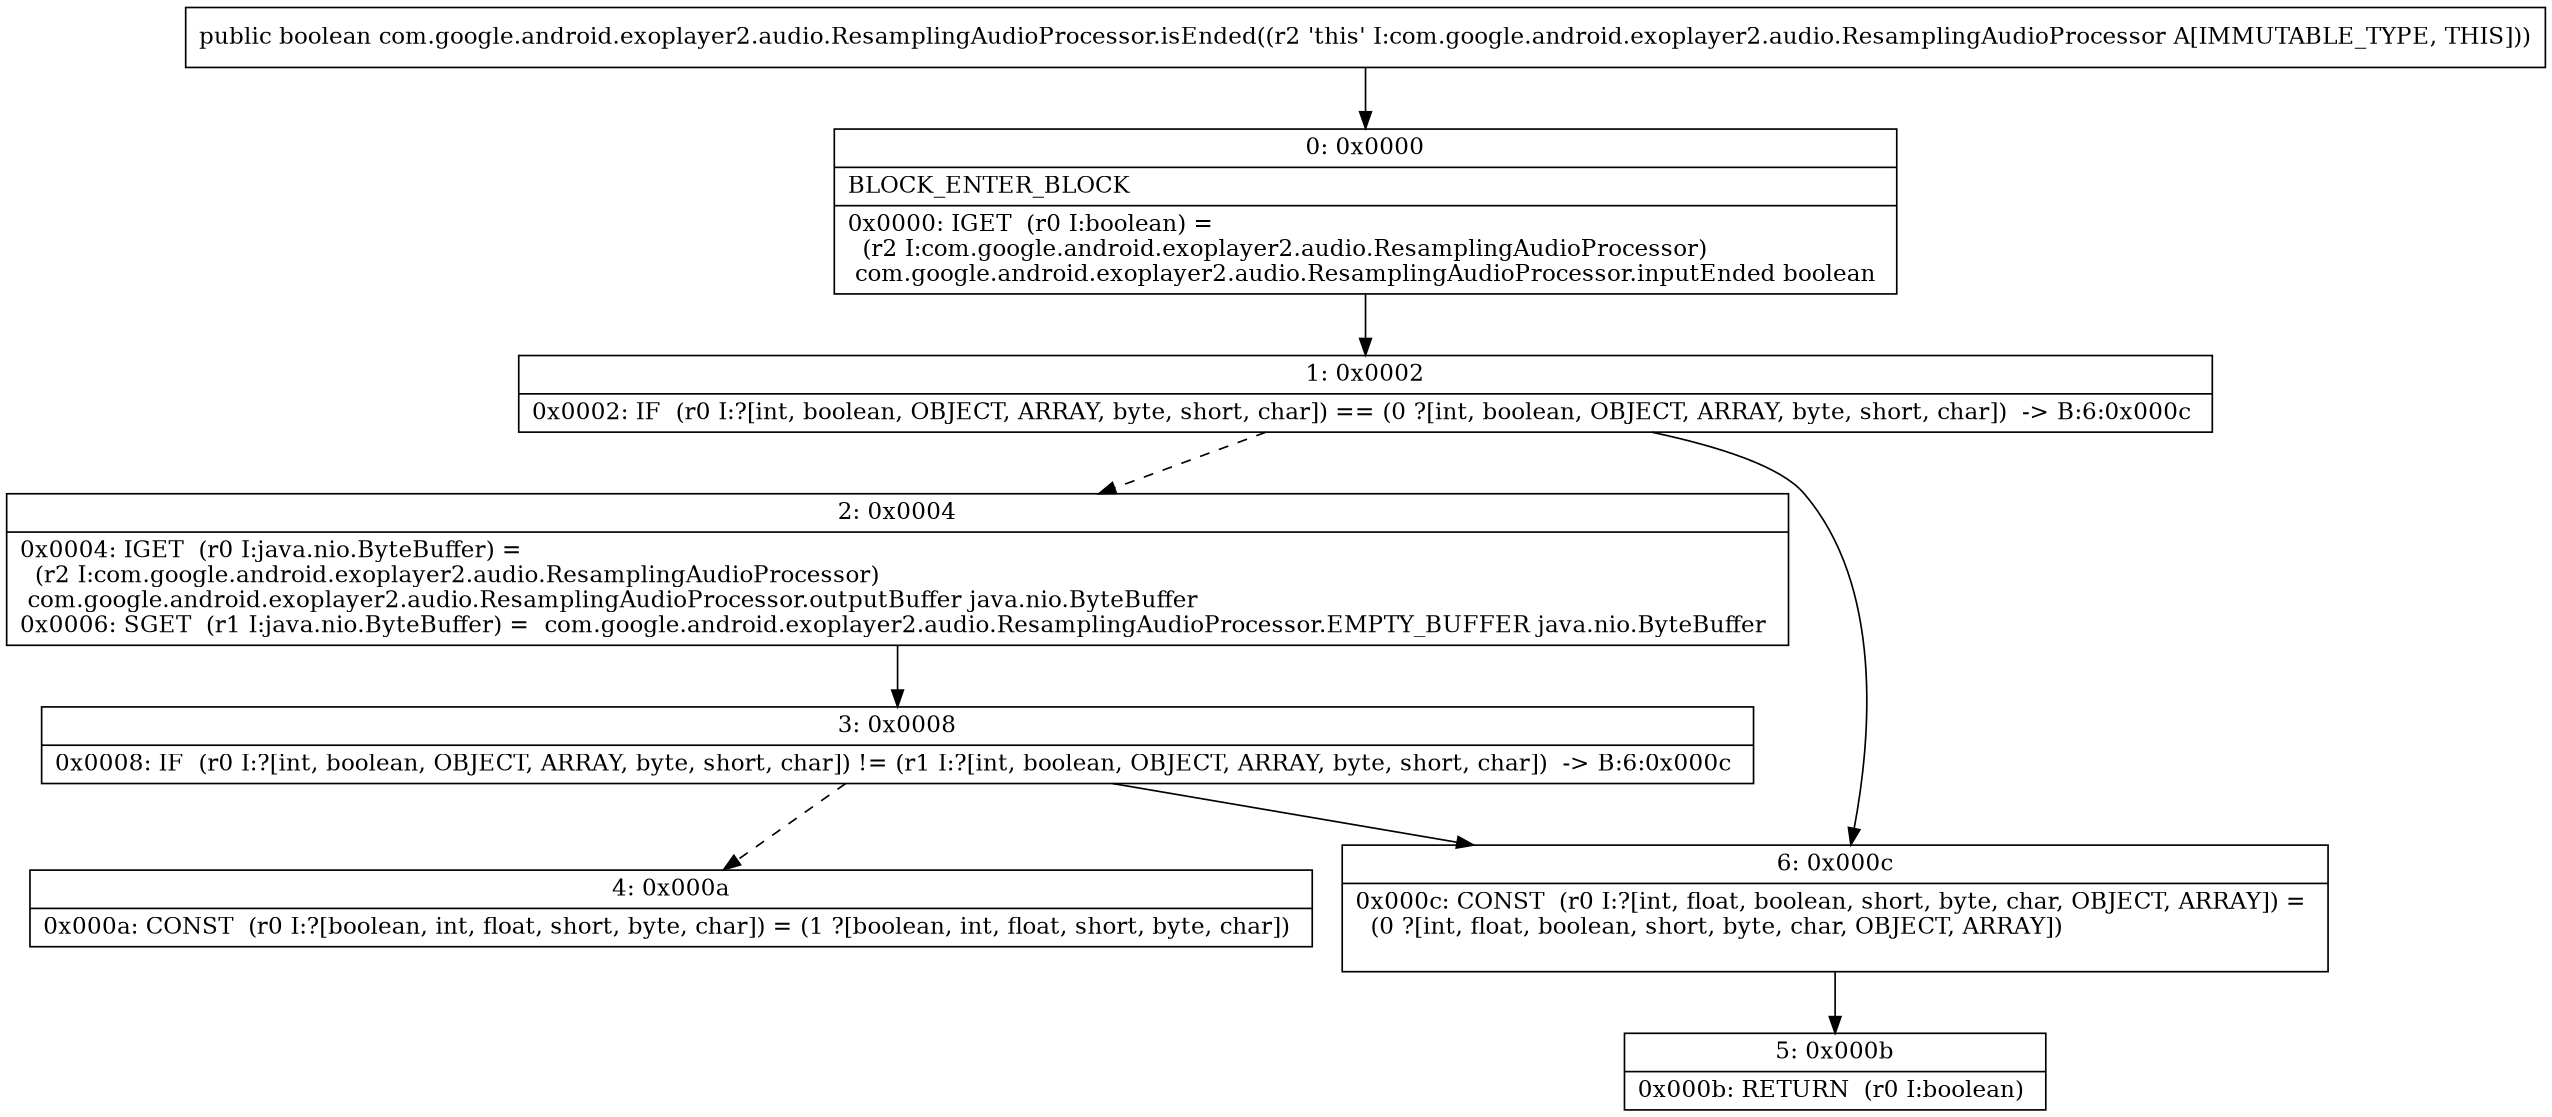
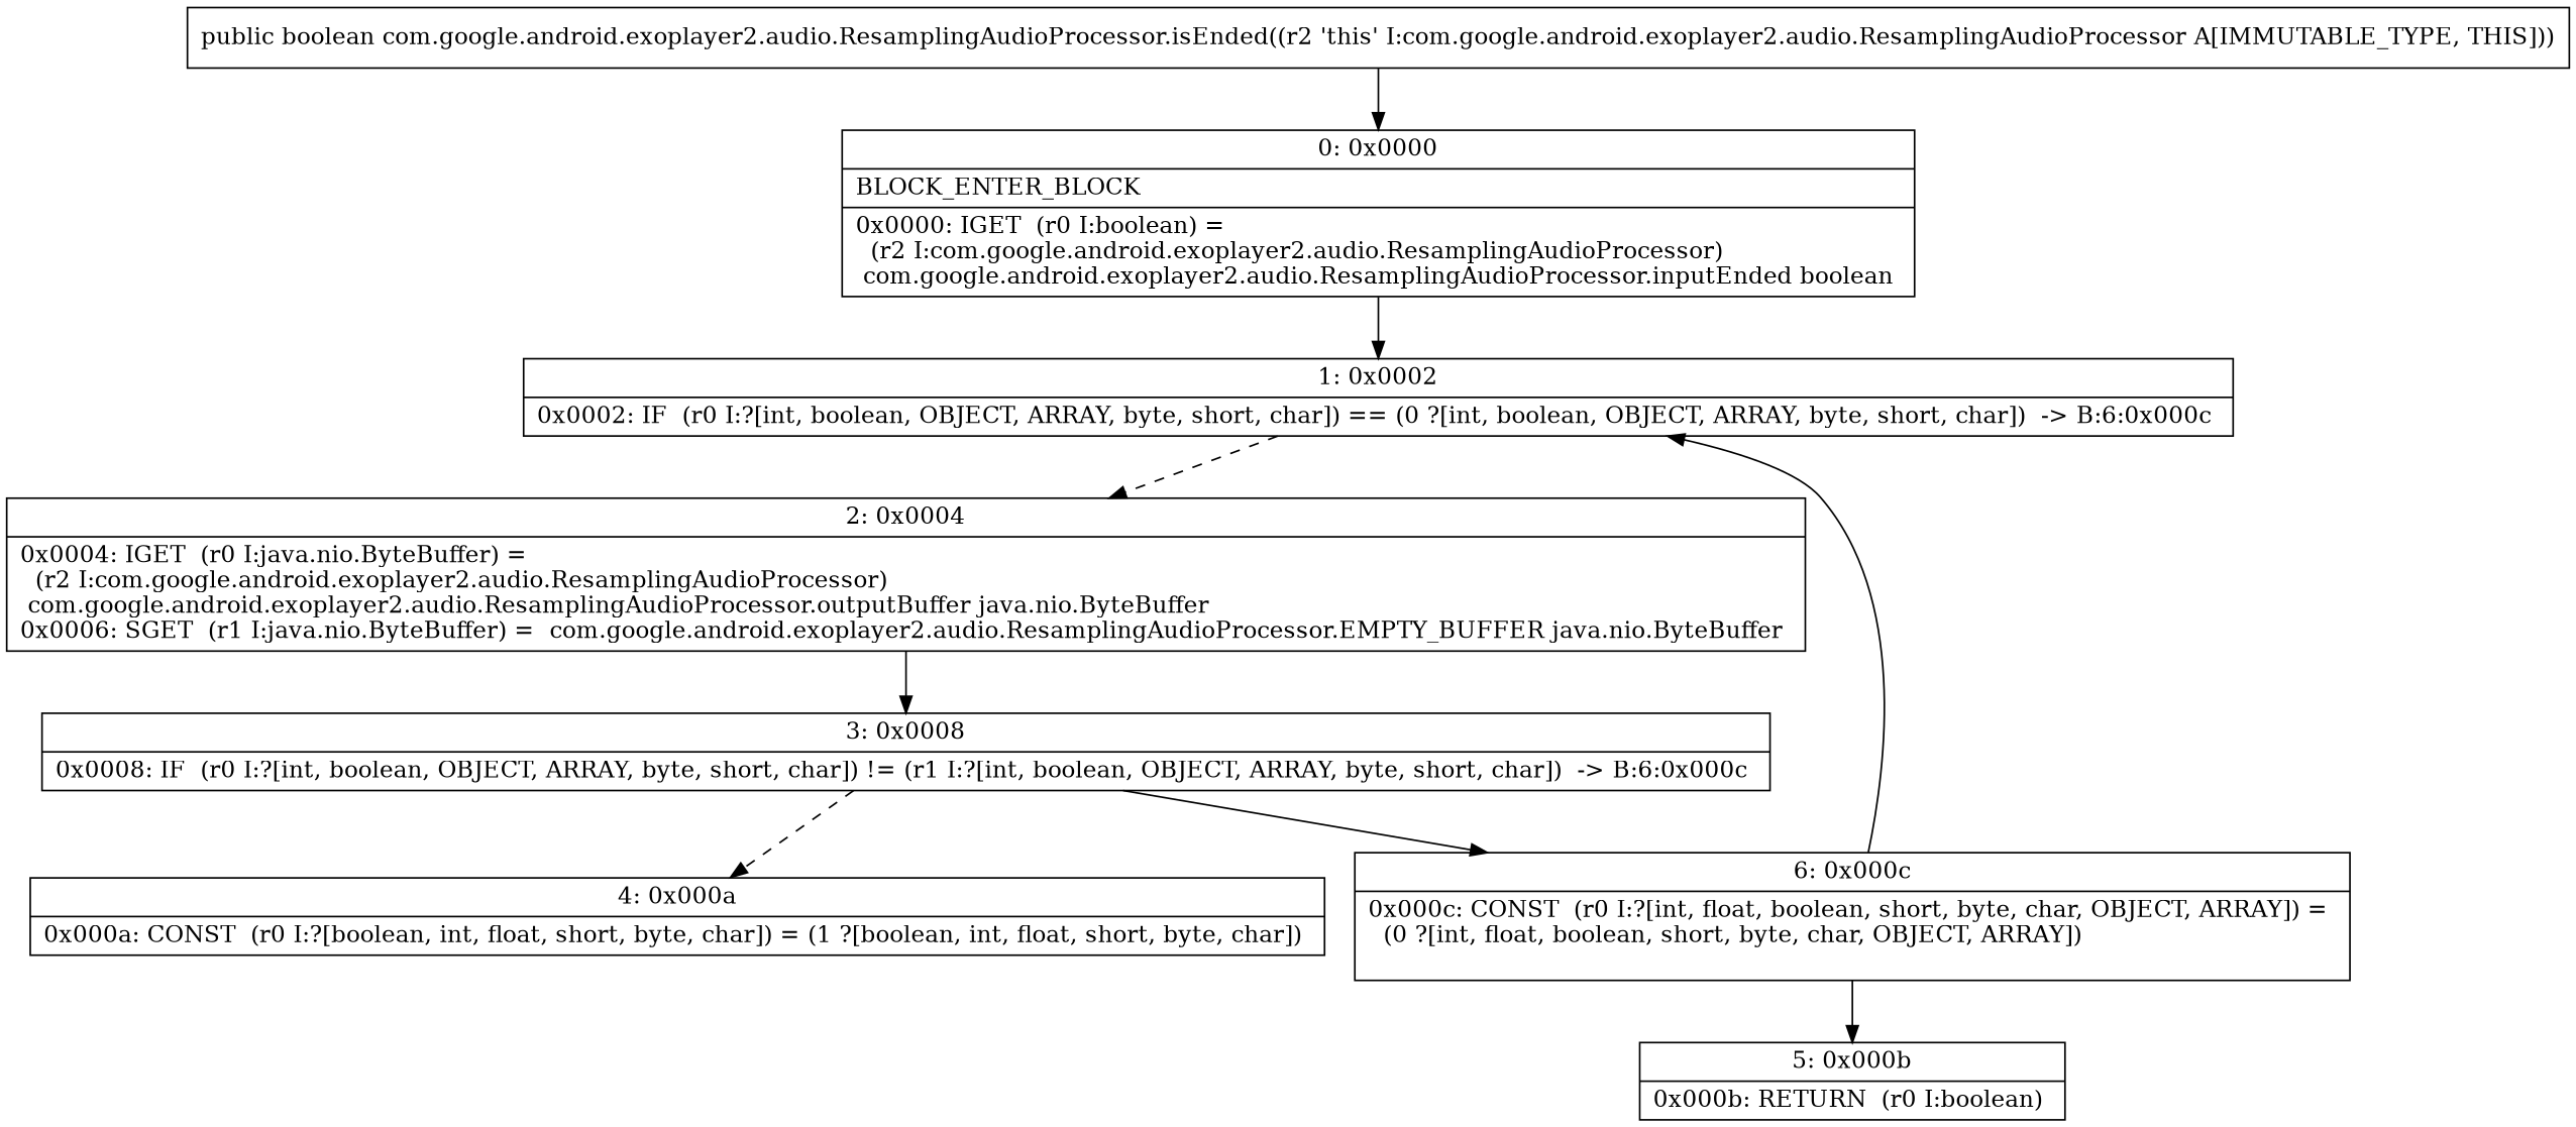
  digraph {
    node [shape=record]
    n1 [label="{0\:\ 0x0000|BLOCK_ENTER_BLOCK\l|0x0000: IGET  (r0 I:boolean) = \l  (r2 I:com.google.android.exoplayer2.audio.ResamplingAudioProcessor)\l com.google.android.exoplayer2.audio.ResamplingAudioProcessor.inputEnded boolean \l}"]
    n2 [label="{1\:\ 0x0002|0x0002: IF  (r0 I:?[int, boolean, OBJECT, ARRAY, byte, short, char]) == (0 ?[int, boolean, OBJECT, ARRAY, byte, short, char])  \-\> B:6:0x000c \l}"]
    n3 [label="{2\:\ 0x0004|0x0004: IGET  (r0 I:java.nio.ByteBuffer) = \l  (r2 I:com.google.android.exoplayer2.audio.ResamplingAudioProcessor)\l com.google.android.exoplayer2.audio.ResamplingAudioProcessor.outputBuffer java.nio.ByteBuffer \l0x0006: SGET  (r1 I:java.nio.ByteBuffer) =  com.google.android.exoplayer2.audio.ResamplingAudioProcessor.EMPTY_BUFFER java.nio.ByteBuffer \l}"]
    n4 [label="{6\:\ 0x000c|0x000c: CONST  (r0 I:?[int, float, boolean, short, byte, char, OBJECT, ARRAY]) = \l  (0 ?[int, float, boolean, short, byte, char, OBJECT, ARRAY])\l \l}"]
    n5 [label="{3\:\ 0x0008|0x0008: IF  (r0 I:?[int, boolean, OBJECT, ARRAY, byte, short, char]) != (r1 I:?[int, boolean, OBJECT, ARRAY, byte, short, char])  \-\> B:6:0x000c \l}"]
    n6 [label="{5\:\ 0x000b|0x000b: RETURN  (r0 I:boolean) \l}"]
    n7 [label="{4\:\ 0x000a|0x000a: CONST  (r0 I:?[boolean, int, float, short, byte, char]) = (1 ?[boolean, int, float, short, byte, char]) \l}"]
    n8 [label="{public boolean com.google.android.exoplayer2.audio.ResamplingAudioProcessor.isEnded((r2 'this' I:com.google.android.exoplayer2.audio.ResamplingAudioProcessor A[IMMUTABLE_TYPE, THIS])) }"]
    n1 -> n2
    n2 -> n3 [style=dashed]
-   n2 -> n4
+   n4 -> n2
    n3 -> n5
    n4 -> n6
    n5 -> n4
    n5 -> n7 [style=dashed]
    n8 -> n1
  }
